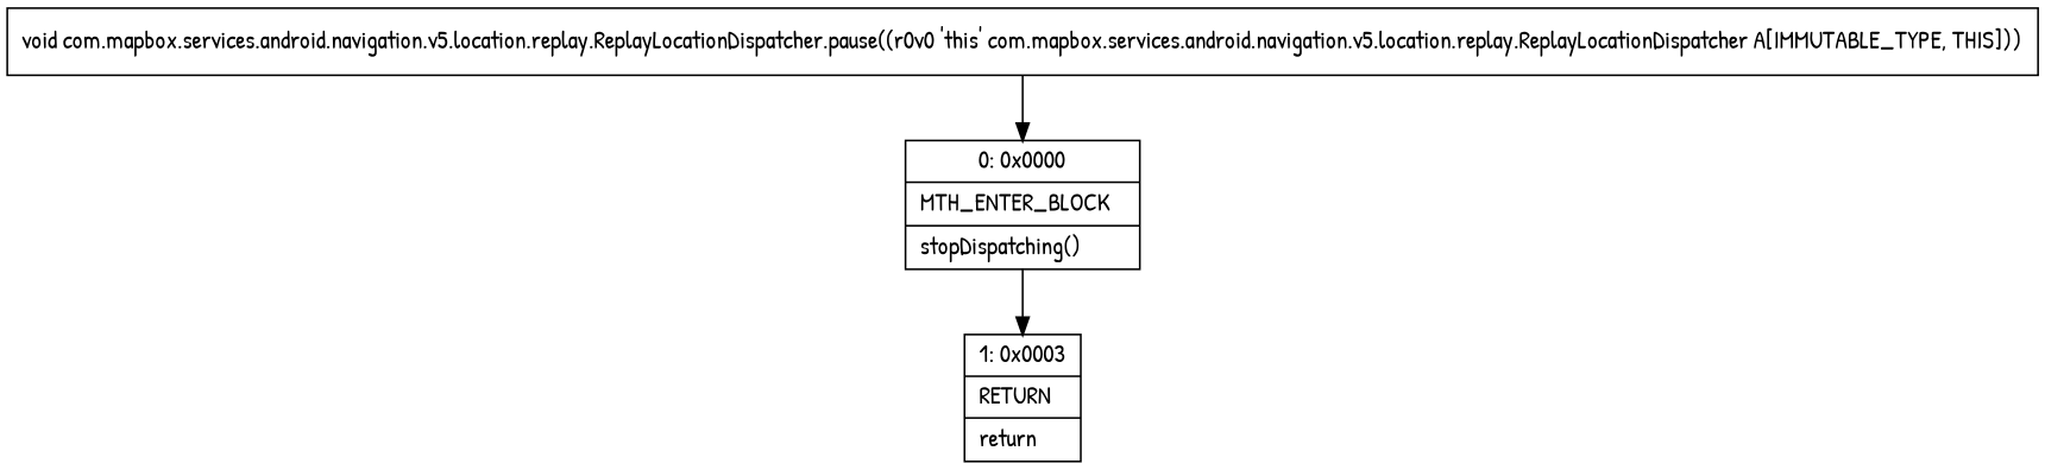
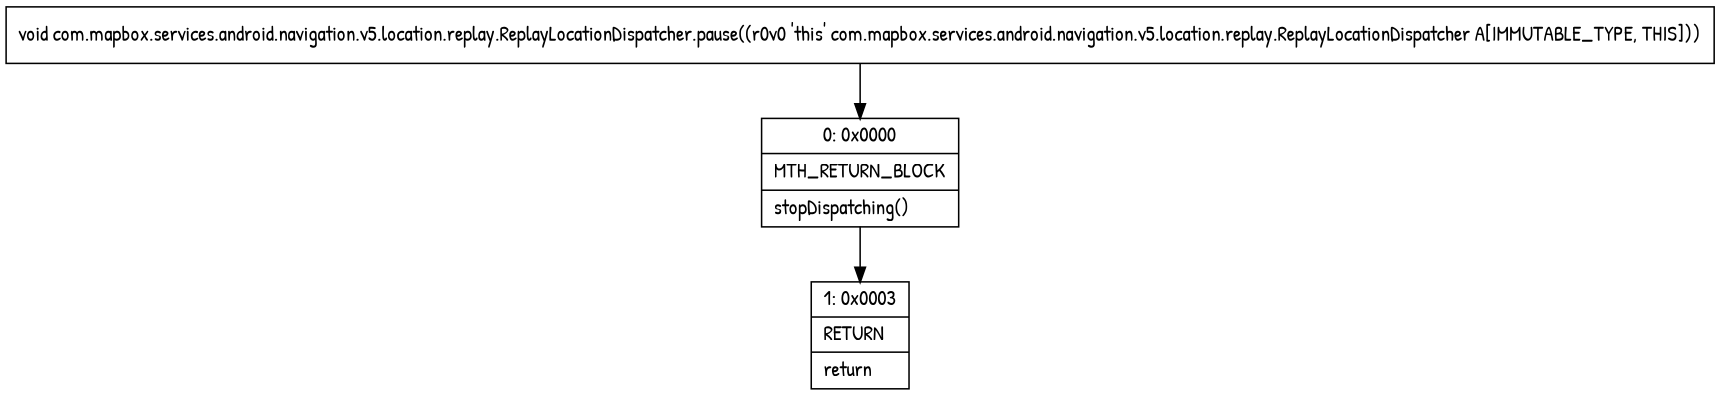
  digraph {
    fontname="Patrick Hand"
    node [shape=record fontname="Patrick Hand"]
    edge [fontname="Patrick Hand"]
-   n1 [label="{0\:\ 0x0000|MTH_ENTER_BLOCK\l|stopDispatching()\l}"]
+   n1 [label="{0\:\ 0x0000|MTH_RETURN_BLOCK\l|stopDispatching()\l}"]
    n2 [label="{1\:\ 0x0003|RETURN\l|return\l}"]
    n3 [label="{void com.mapbox.services.android.navigation.v5.location.replay.ReplayLocationDispatcher.pause((r0v0 'this' com.mapbox.services.android.navigation.v5.location.replay.ReplayLocationDispatcher A[IMMUTABLE_TYPE, THIS])) }"]
    n1 -> n2
    n3 -> n1
  }
